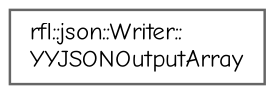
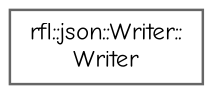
  digraph {
    rankdir=LR
    fontname="Comic Neue"
-   n1 [color=grey40 fillcolor=white fontname="Comic Neue" fontsize=10 height=0.2 label="rfl::json::Writer::\lYYJSONOutputArray" shape=box style=filled width=0.4]
+   n1 [color=grey40 fillcolor=white fontname="Comic Neue" fontsize=10 height=0.2 label="rfl::json::Writer::\lWriter" shape=box style=filled width=0.4]
  }
